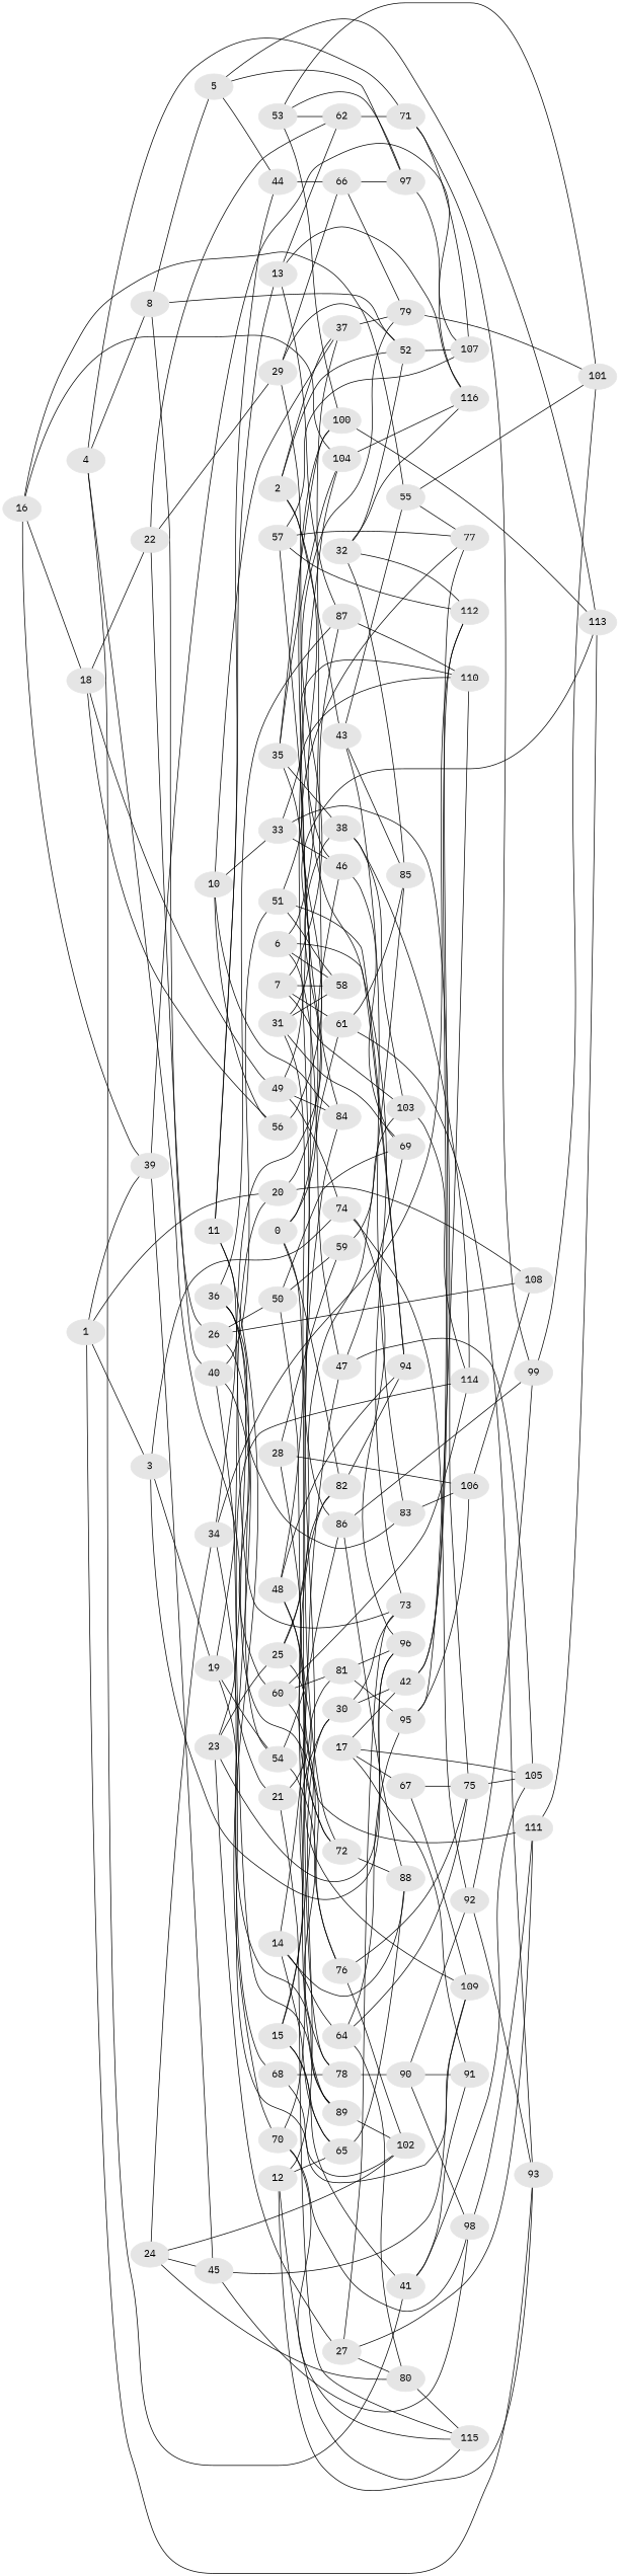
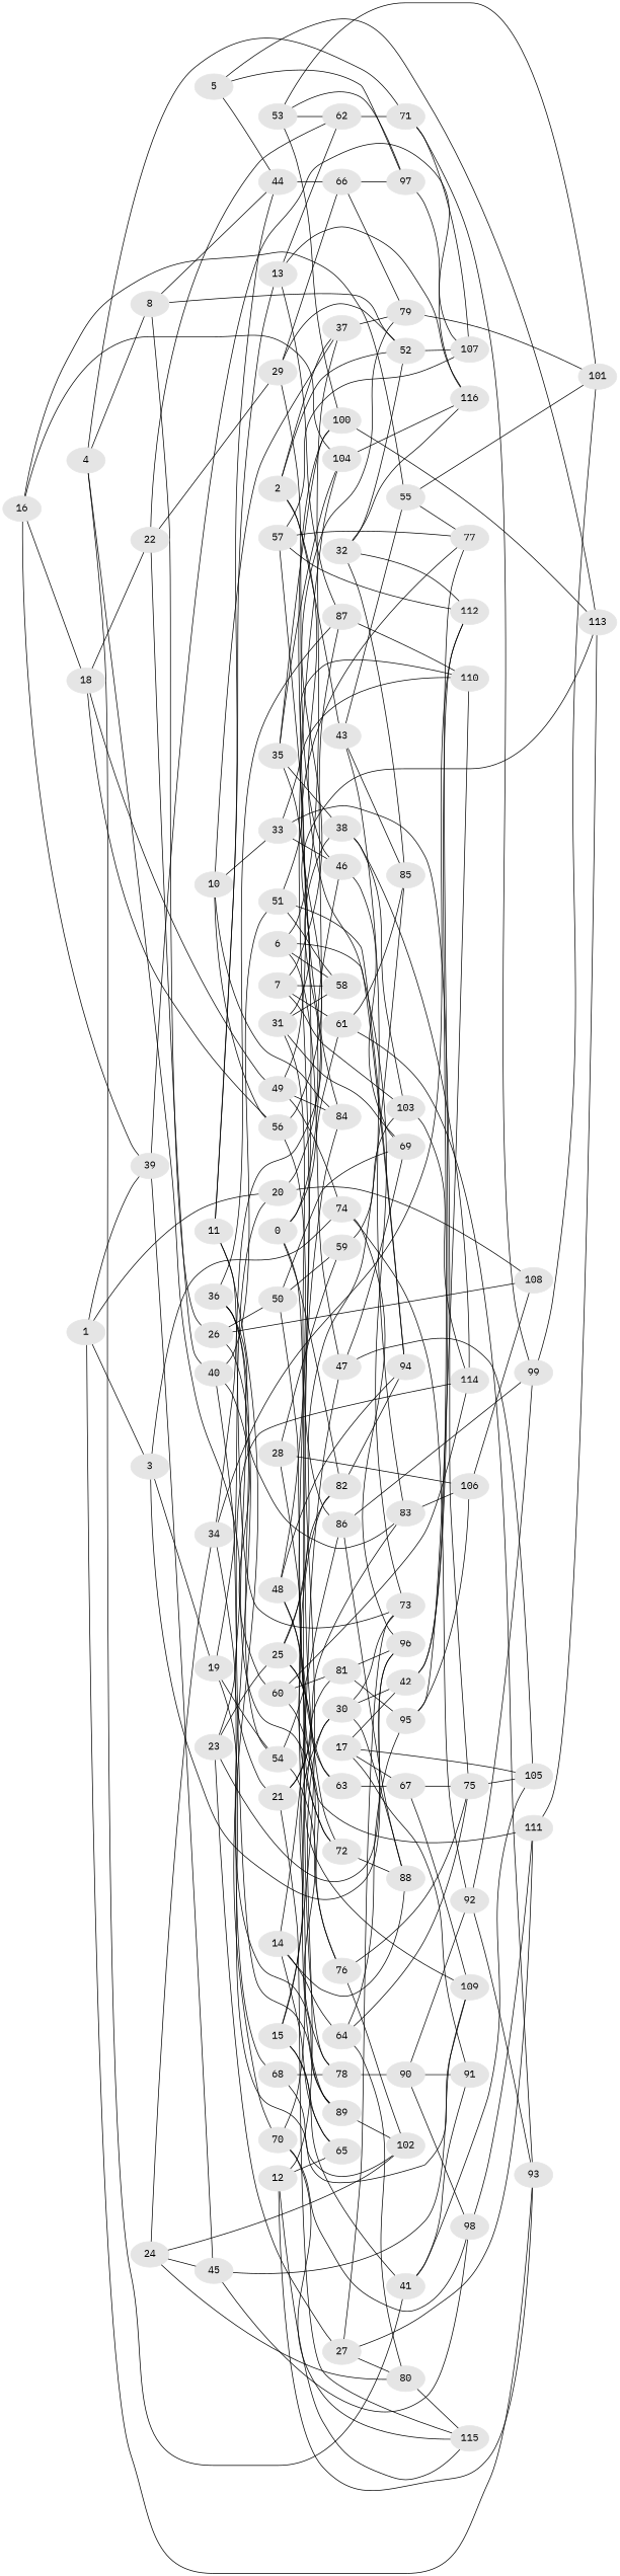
  graph {
    fontname="IBM Plex Mono"
    rankdir=LR
    node [color=gray90 fontname="IBM Plex Mono" style=filled]
    edge [fontname="IBM Plex Mono"]
    1
    3
    20
    39
    93
    19
    74
    96
    108
    46
    45
    107
    2
    37
    43
    73
    52
    79
    55
    83
    85
    59
    103
    54
    109
    92
    4
    8
    21
    41
    71
    44
    26
    115
    81
    91
    105
    99
    5
    97
    113
    66
    116
    6
    47
    58
    94
    69
    7
    61
    101
    114
    50
    89
    n55 [label=0]
    78
    82
    87
    90
    110
    10
    33
    56
    84
    75
+   63
    77
    11
    13
    70
    62
    98
    12
    30
    65
    42
    88
    14
    64
    80
    95
    15
    16
    18
    104
    22
    49
    17
    67
    112
    29
    40
    100
    86
    106
    51
    60
    23
    25
    27
    111
    24
    34
    102
    38
    68
    28
    72
    31
    32
    35
    36
    76
    48
    53
    57
    1 -- 3
    1 -- 20
    1 -- 39
    1 -- 93
    3 -- 19
    3 -- 74
    3 -- 96
    20 -- 108
    20 -- 46
    39 -- 45
    39 -- 107
    19 -- 20
    19 -- 54
    19 -- 109
    74 -- 96
    74 -- 92
    46 -- 69
    45 -- 109
    45 -- 98
    2 -- 37
    2 -- 43
    2 -- 73
    2 -- 52
    37 -- 79
    43 -- 55
    43 -- 83
    43 -- 85
    52 -- 107
    79 -- 101
    55 -- 101
    55 -- 77
    83 -- 106
    59 -- 103
    103 -- 114
    54 -- 78
    54 -- 86
    92 -- 93
    92 -- 99
    4 -- 8
    4 -- 21
    4 -- 41
    4 -- 71
    8 -- 52
-   8 -- 5
+   8 -- 44
    8 -- 26
+   21 -- 83
    21 -- 115
    21 -- 81
    41 -- 91
    41 -- 105
    71 -- 107
    71 -- 99
    44 -- 66
    26 -- 108
    26 -- 50
    26 -- 89
    81 -- 96
    81 -- 95
    99 -- 101
    5 -- 44
    5 -- 97
    5 -- 113
    97 -- 116
    66 -- 79
    66 -- 97
    6 -- 37
    6 -- 47
    6 -- 58
    6 -- 94
    47 -- 105
    47 -- 69
    7 -- 79
    7 -- 103
    7 -- 58
    7 -- 61
    61 -- 93
    61 -- 85
    50 -- 59
    50 -- 69
    50 -- 111
    89 -- 102
    n55 -- 61
    n55 -- 78
    n55 -- 82
    n55 -- 87
    78 -- 90
    82 -- 94
    87 -- 110
    90 -- 92
    90 -- 91
    90 -- 98
    10 -- 37
    10 -- 33
    10 -- 56
    10 -- 84
    33 -- 46
    33 -- 110
    33 -- 75
+   56 -- 63
    56 -- 77
    75 -- 105
+   63 -- 67
    11 -- 73
    11 -- 44
    11 -- 13
    11 -- 70
    13 -- 116
    13 -- 87
    13 -- 62
    70 -- 115
    70 -- 82
    70 -- 98
    62 -- 71
    98 -- 111
    12 -- 93
    12 -- 115
    12 -- 30
    12 -- 65
    30 -- 73
    30 -- 42
-   65 -- 88
+   30 -- 88
    42 -- 77
    42 -- 112
    14 -- 47
    14 -- 65
    14 -- 88
    14 -- 64
    64 -- 75
    64 -- 80
    64 -- 95
    80 -- 115
    95 -- 110
    95 -- 106
    15 -- 41
    15 -- 84
    15 -- 30
    15 -- 65
    16 -- 39
    16 -- 55
    16 -- 18
    16 -- 104
    18 -- 56
    18 -- 22
    18 -- 49
    104 -- 116
    22 -- 62
    22 -- 29
    22 -- 40
    49 -- 74
    49 -- 84
    49 -- 100
    17 -- 91
    17 -- 105
    17 -- 42
    17 -- 67
    67 -- 109
    67 -- 75
    29 -- 46
    29 -- 52
    29 -- 66
    40 -- 89
    40 -- 51
    40 -- 60
    100 -- 113
    86 -- 99
    86 -- 88
    106 -- 108
    51 -- 58
    51 -- 94
    51 -- 110
    60 -- 81
    60 -- 114
    60 -- 76
    23 -- 96
    23 -- 114
    23 -- 25
    23 -- 27
    25 -- 85
    25 -- 109
    25 -- 82
+   25 -- 63
    27 -- 73
    27 -- 80
    27 -- 111
    111 -- 113
    24 -- 45
    24 -- 80
    24 -- 34
    24 -- 102
    34 -- 112
    34 -- 38
    34 -- 68
    38 -- 103
    38 -- 114
    68 -- 78
    68 -- 102
    28 -- 59
    28 -- 106
    28 -- 72
    72 -- 88
    31 -- 113
    31 -- 58
    31 -- 69
    31 -- 86
    32 -- 52
    32 -- 85
    32 -- 116
    32 -- 112
    35 -- 104
    35 -- 100
    35 -- 38
    35 -- 72
    36 -- 83
    36 -- 54
    36 -- 87
    36 -- 76
    76 -- 75
    76 -- 102
    48 -- 94
    48 -- 89
    48 -- 104
    48 -- 72
    53 -- 97
    53 -- 101
    53 -- 62
    53 -- 100
    57 -- 107
    57 -- 84
    57 -- 77
    57 -- 112
  }
